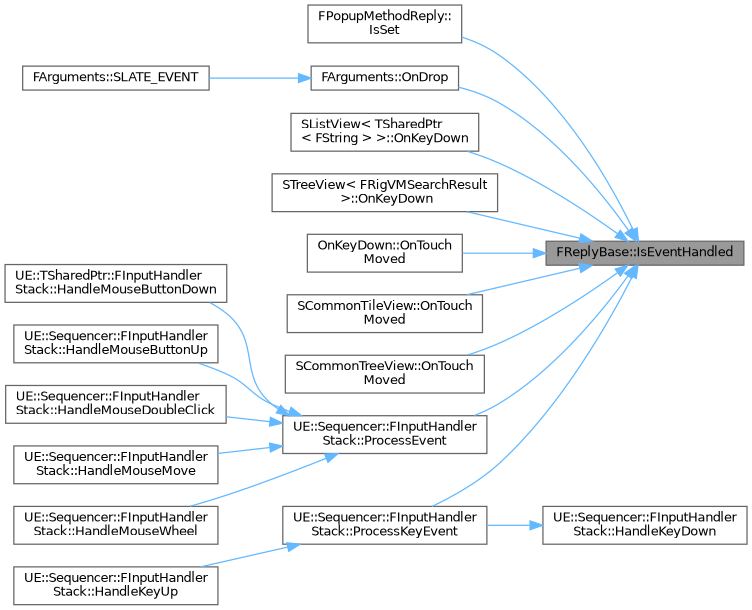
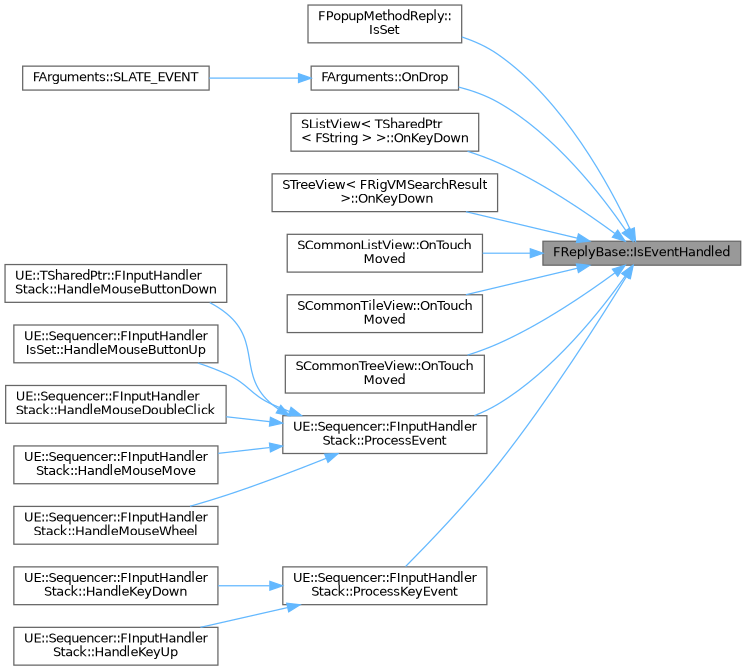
  digraph {
    rankdir=RL
    node [color=grey40 fillcolor=white fontname=Helvetica fontsize=10 shape=box style=filled]
    edge [color=steelblue1 dir=back fontname=Helvetica fontsize=10 labelfontname=Helvetica labelfontsize=10 style=solid]
    n1 [color=gray40 fillcolor=grey60 fontcolor=black height=0.2 label="FReplyBase::IsEventHandled" width=0.4]
    n2 [height=0.2 label="FPopupMethodReply::\lIsSet" width=0.4]
    n3 [height=0.2 label="FArguments::OnDrop" width=0.4]
    n4 [height=0.2 label="SListView\< TSharedPtr\l\< FString \> \>::OnKeyDown" width=0.4]
    n5 [height=0.2 label="STreeView\< FRigVMSearchResult\l \>::OnKeyDown" width=0.4]
-   n6 [height=0.2 label="OnKeyDown::OnTouch\lMoved" width=0.4]
+   n6 [height=0.2 label="SCommonListView::OnTouch\lMoved" width=0.4]
    n7 [height=0.2 label="SCommonTileView::OnTouch\lMoved" width=0.4]
    n8 [height=0.2 label="SCommonTreeView::OnTouch\lMoved" width=0.4]
    n9 [height=0.2 label="UE::Sequencer::FInputHandler\lStack::ProcessEvent" width=0.4]
    n10 [height=0.2 label="UE::Sequencer::FInputHandler\lStack::ProcessKeyEvent" width=0.4]
    n11 [height=0.2 label="FArguments::SLATE_EVENT" width=0.4]
    n12 [height=0.2 label="UE::TSharedPtr::FInputHandler\lStack::HandleMouseButtonDown" width=0.4]
-   n13 [height=0.2 label="UE::Sequencer::FInputHandler\lStack::HandleMouseButtonUp" width=0.4]
+   n13 [height=0.2 label="UE::Sequencer::FInputHandler\lIsSet::HandleMouseButtonUp" width=0.4]
    n14 [height=0.2 label="UE::Sequencer::FInputHandler\lStack::HandleMouseDoubleClick" width=0.4]
    n15 [height=0.2 label="UE::Sequencer::FInputHandler\lStack::HandleMouseMove" width=0.4]
    n16 [height=0.2 label="UE::Sequencer::FInputHandler\lStack::HandleMouseWheel" width=0.4]
    n17 [height=0.2 label="UE::Sequencer::FInputHandler\lStack::HandleKeyDown" width=0.4]
    n18 [height=0.2 label="UE::Sequencer::FInputHandler\lStack::HandleKeyUp" width=0.4]
    n1 -> n2
    n1 -> n3
    n1 -> n4
    n1 -> n5
    n1 -> n6
    n1 -> n7
    n1 -> n8
    n1 -> n9
    n1 -> n10
    n3 -> n11
    n9 -> n12
    n9 -> n13
    n9 -> n14
    n9 -> n15
    n9 -> n16
-   n17 -> n10
+   n10 -> n17
    n10 -> n18
  }
